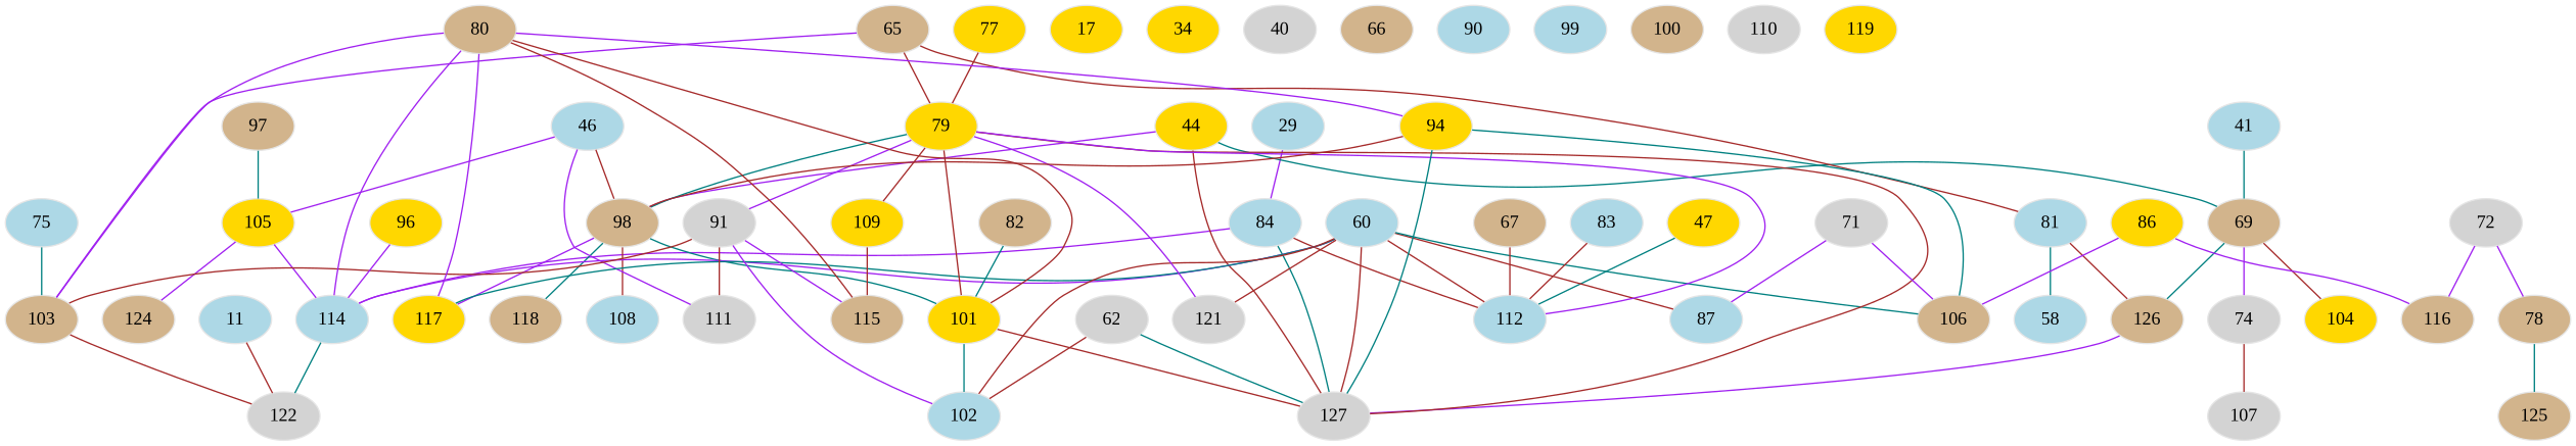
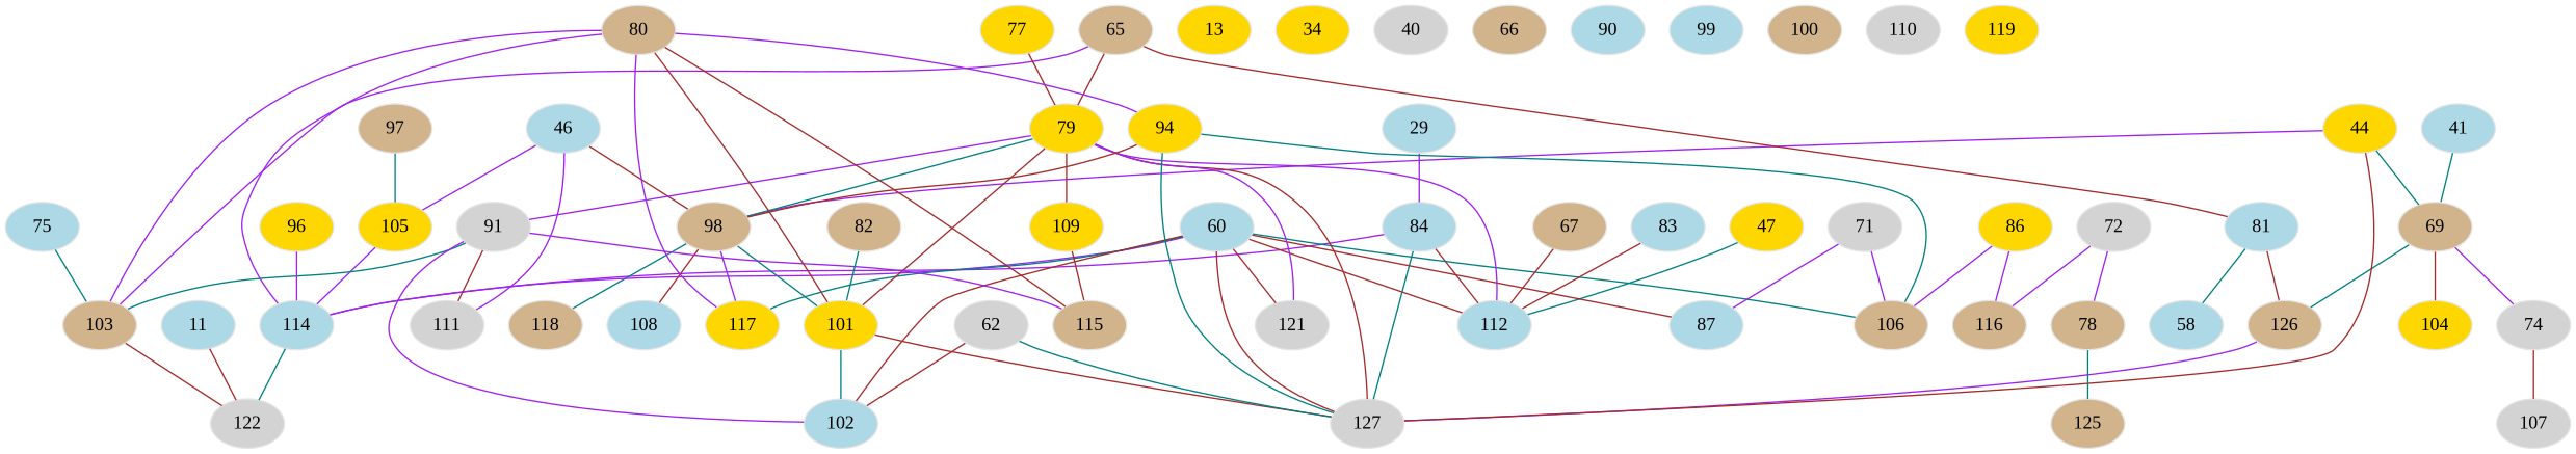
  graph {
    fontname="Liberation Serif"
    node [color=gray90 fillcolor=tan fontname="Liberation Serif" style=filled]
    edge [color=brown fontname="Liberation Serif"]
    122 [fillcolor=lightgrey super="+39"]
    11 [fillcolor=lightblue]
    103 [super="+58"]
    n4 [fillcolor=lightblue label=75]
-   17 [fillcolor=gold super="+3"]
+   17 [fillcolor=gold super="+3" label=13]
    84 [fillcolor=lightblue super="+4"]
    127 [fillcolor=lightgrey super="+123+113"]
    112 [fillcolor=lightblue super="+32+24+95"]
    114 [fillcolor=lightblue super="+1"]
    29 [fillcolor=lightblue]
    34 [fillcolor=gold]
    40 [fillcolor=lightgrey]
    69 [super="+14"]
    74 [fillcolor=lightgrey]
    104 [fillcolor=gold]
    126 [super="+31"]
    41 [fillcolor=lightblue]
    44 [fillcolor=gold super="+42"]
    98 [super="+68+85"]
    117 [fillcolor=gold]
    101 [fillcolor=gold super="+23+43+52+73+61+75+76"]
    108 [fillcolor=lightblue]
    118
    46 [fillcolor=lightblue super="+36"]
    105 [fillcolor=gold super="+53"]
    111 [fillcolor=lightgrey]
-   124
    47 [fillcolor=gold]
    60 [fillcolor=lightblue super="+6"]
    87 [fillcolor=lightblue super="+45"]
    102 [fillcolor=lightblue super="+28"]
    106 [super="+92"]
    121 [fillcolor=lightgrey super="+22"]
    62 [fillcolor=lightgrey]
    79 [fillcolor=gold super="+27+9+35"]
    91 [fillcolor=lightgrey super="+48+8"]
    109 [fillcolor=gold super="+63"]
    65
    81 [fillcolor=lightblue]
    n40 [fillcolor=lightblue label=58]
    66
    67 [super="+5+38"]
    107 [fillcolor=lightgrey]
    71 [fillcolor=lightgrey]
    72 [fillcolor=lightgrey super="+10+25"]
    78
    116
    125
    77 [fillcolor=gold]
    115 [super="+89+93+55+59"]
    80 [super="+64"]
    94 [fillcolor=gold]
    82
    83 [fillcolor=lightblue]
    86 [fillcolor=gold super="+7"]
    90 [fillcolor=lightblue]
    96 [fillcolor=gold]
    97
    99 [fillcolor=lightblue]
    100
    110 [fillcolor=lightgrey]
    119 [fillcolor=gold]
    11 -- 122
    103 -- 122
    n4 -- 103 [color=teal]
    84 -- 127 [color=teal weight=2]
    84 -- 112
    84 -- 114 [color=purple weight=2]
    114 -- 122 [color=teal weight=2]
    29 -- 84 [color=purple]
    69 -- 74 [color=purple]
    69 -- 104
    69 -- 126 [color=teal]
    74 -- 107
    126 -- 127 [color=purple]
    41 -- 69 [color=teal]
    44 -- 127
    44 -- 69 [color=teal weight=2]
    44 -- 98 [color=purple]
    98 -- 117 [color=purple]
    98 -- 101 [color=teal]
    98 -- 108
    98 -- 118 [color=teal]
    101 -- 127
    101 -- 102 [color=teal weight=2]
    46 -- 98 [weight=2]
    46 -- 105 [color=purple]
    46 -- 111 [color=purple]
    105 -- 114 [color=purple]
-   105 -- 124 [color=purple]
    47 -- 112 [color=teal]
    60 -- 127
    60 -- 112 [weight=2]
    60 -- 114 [color=purple]
    60 -- 117 [color=teal]
    60 -- 87
    60 -- 102
    60 -- 106 [color=teal]
    60 -- 121
    62 -- 127 [color=teal]
    62 -- 102
    79 -- 127
    79 -- 112 [color=purple]
    79 -- 98 [color=teal weight=2]
    79 -- 101 [weight=2]
    79 -- 121 [color=purple]
    79 -- 91 [color=purple]
    79 -- 109 [weight=2]
-   91 -- 103
+   91 -- 103 [color=teal]
    91 -- 111
    91 -- 102 [color=purple]
    91 -- 115 [color=purple]
    109 -- 115
    65 -- 103 [color=purple]
    65 -- 79
    65 -- 81
    81 -- 126 [weight=2]
    81 -- n40 [color=teal]
    67 -- 112
    71 -- 87 [color=purple]
    71 -- 106 [color=purple]
    72 -- 78 [color=purple]
    72 -- 116 [color=purple]
    78 -- 125 [color=teal]
    77 -- 79
    80 -- 103 [color=purple weight=2]
    80 -- 114 [color=purple]
    80 -- 117 [color=purple]
    80 -- 101
    80 -- 115
    80 -- 94 [color=purple]
    94 -- 127 [color=teal]
    94 -- 98
    94 -- 106 [color=teal weight=2]
    82 -- 101 [color=teal]
    83 -- 112
    86 -- 106 [color=purple]
    86 -- 116 [color=purple]
    96 -- 114 [color=purple]
    97 -- 105 [color=teal]
  }
